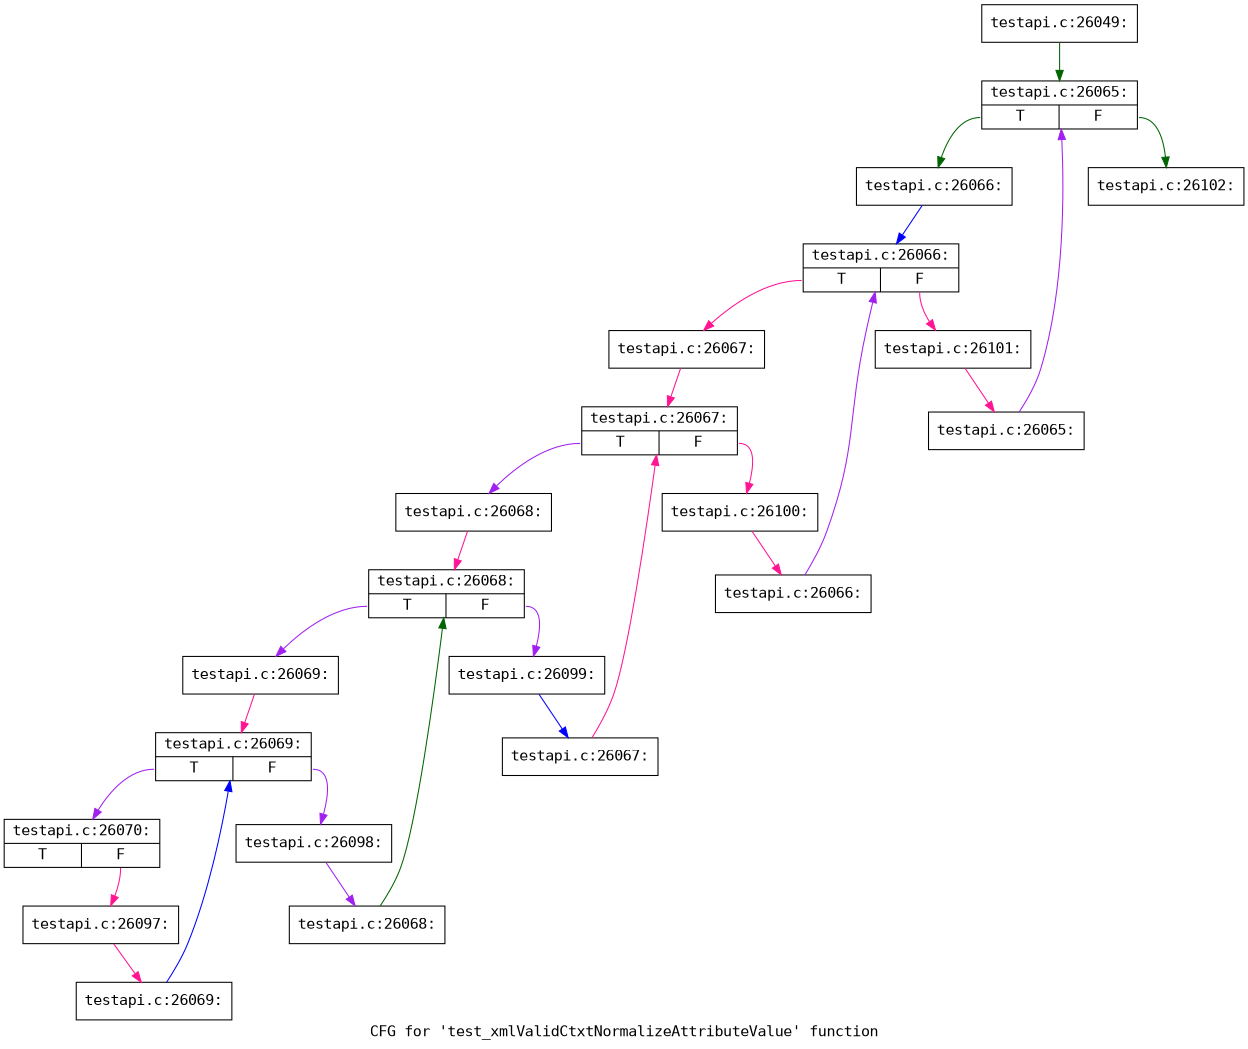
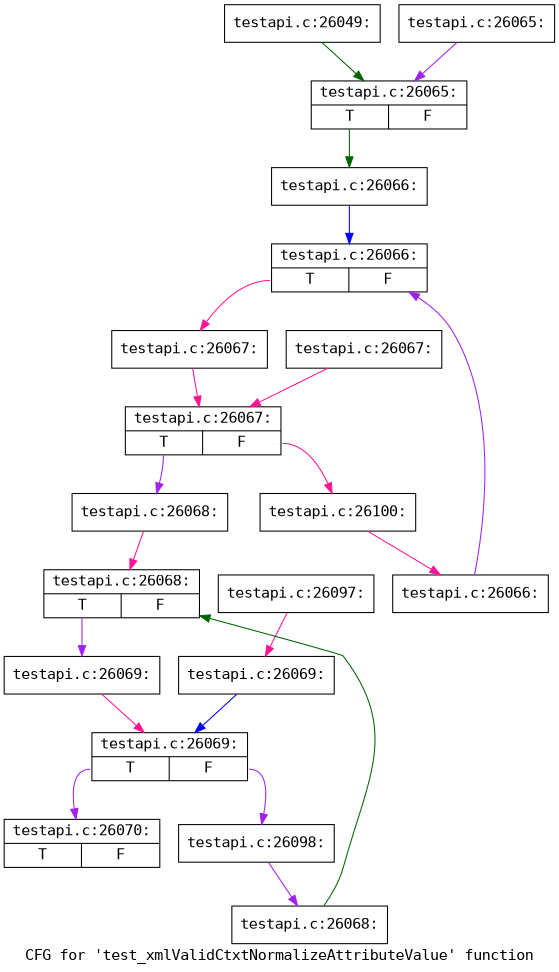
  digraph {
    fontname="DejaVu Sans Mono"
    label="CFG for 'test_xmlValidCtxtNormalizeAttributeValue' function"
    node [fontname="DejaVu Sans Mono" shape=record]
    edge [color=deeppink fontname="DejaVu Sans Mono"]
    n1 [label="{testapi.c:26049:}"]
    n2 [label="{testapi.c:26065:|{<s0>T|<s1>F}}"]
    n3 [label="{testapi.c:26066:}"]
-   n4 [label="{testapi.c:26102:}"]
    n5 [label="{testapi.c:26066:|{<s0>T|<s1>F}}"]
    n6 [label="{testapi.c:26067:}"]
-   n7 [label="{testapi.c:26101:}"]
    n8 [label="{testapi.c:26067:|{<s0>T|<s1>F}}"]
    n9 [label="{testapi.c:26065:}"]
    n10 [label="{testapi.c:26068:}"]
    n11 [label="{testapi.c:26100:}"]
    n12 [label="{testapi.c:26068:|{<s0>T|<s1>F}}"]
    n13 [label="{testapi.c:26066:}"]
    n14 [label="{testapi.c:26069:}"]
-   n15 [label="{testapi.c:26099:}"]
    n16 [label="{testapi.c:26069:|{<s0>T|<s1>F}}"]
    n17 [label="{testapi.c:26067:}"]
    n18 [label="{testapi.c:26070:|{<s0>T|<s1>F}}"]
    n19 [label="{testapi.c:26098:}"]
    n20 [label="{testapi.c:26097:}"]
    n21 [label="{testapi.c:26068:}"]
    n22 [label="{testapi.c:26069:}"]
    n1 -> n2 [color=darkgreen]
    n2 -> n3 [color=darkgreen tailport=s0]
-   n2 -> n4 [color=darkgreen tailport=s1]
    n3 -> n5 [color=blue]
    n5 -> n6 [tailport=s0]
-   n5 -> n7 [tailport=s1]
    n6 -> n8
-   n7 -> n9
    n8 -> n10 [color=purple tailport=s0]
    n8 -> n11 [tailport=s1]
    n9 -> n2 [color=purple]
    n10 -> n12
    n11 -> n13
    n12 -> n14 [color=purple tailport=s0]
-   n12 -> n15 [color=purple tailport=s1]
    n13 -> n5 [color=purple]
    n14 -> n16
-   n15 -> n17 [color=blue]
    n16 -> n18 [color=purple tailport=s0]
    n16 -> n19 [color=purple tailport=s1]
    n17 -> n8
-   n18 -> n20 [tailport=s1]
    n19 -> n21 [color=purple]
    n20 -> n22
    n21 -> n12 [color=darkgreen]
    n22 -> n16 [color=blue]
  }
